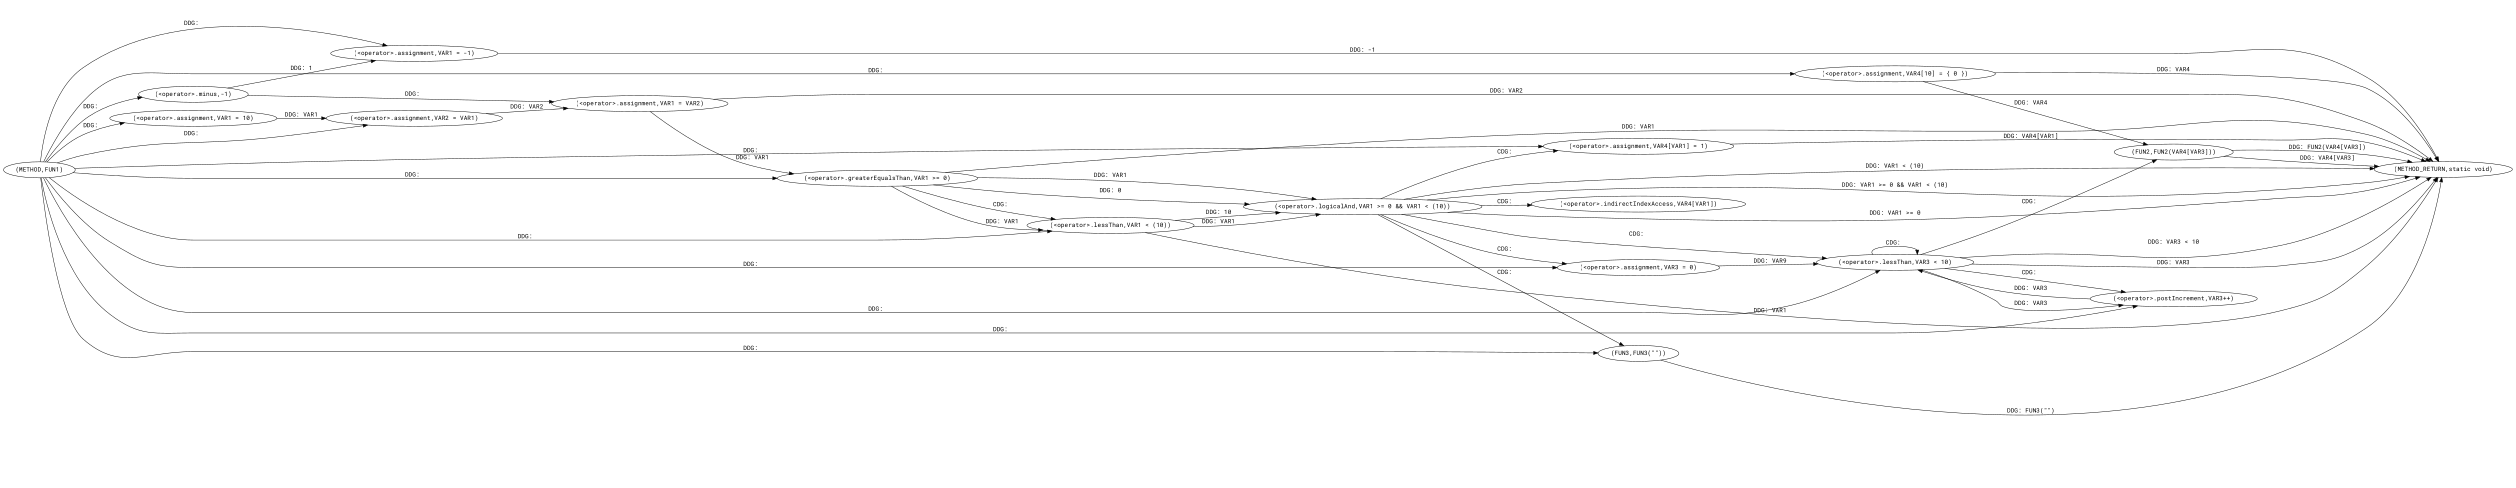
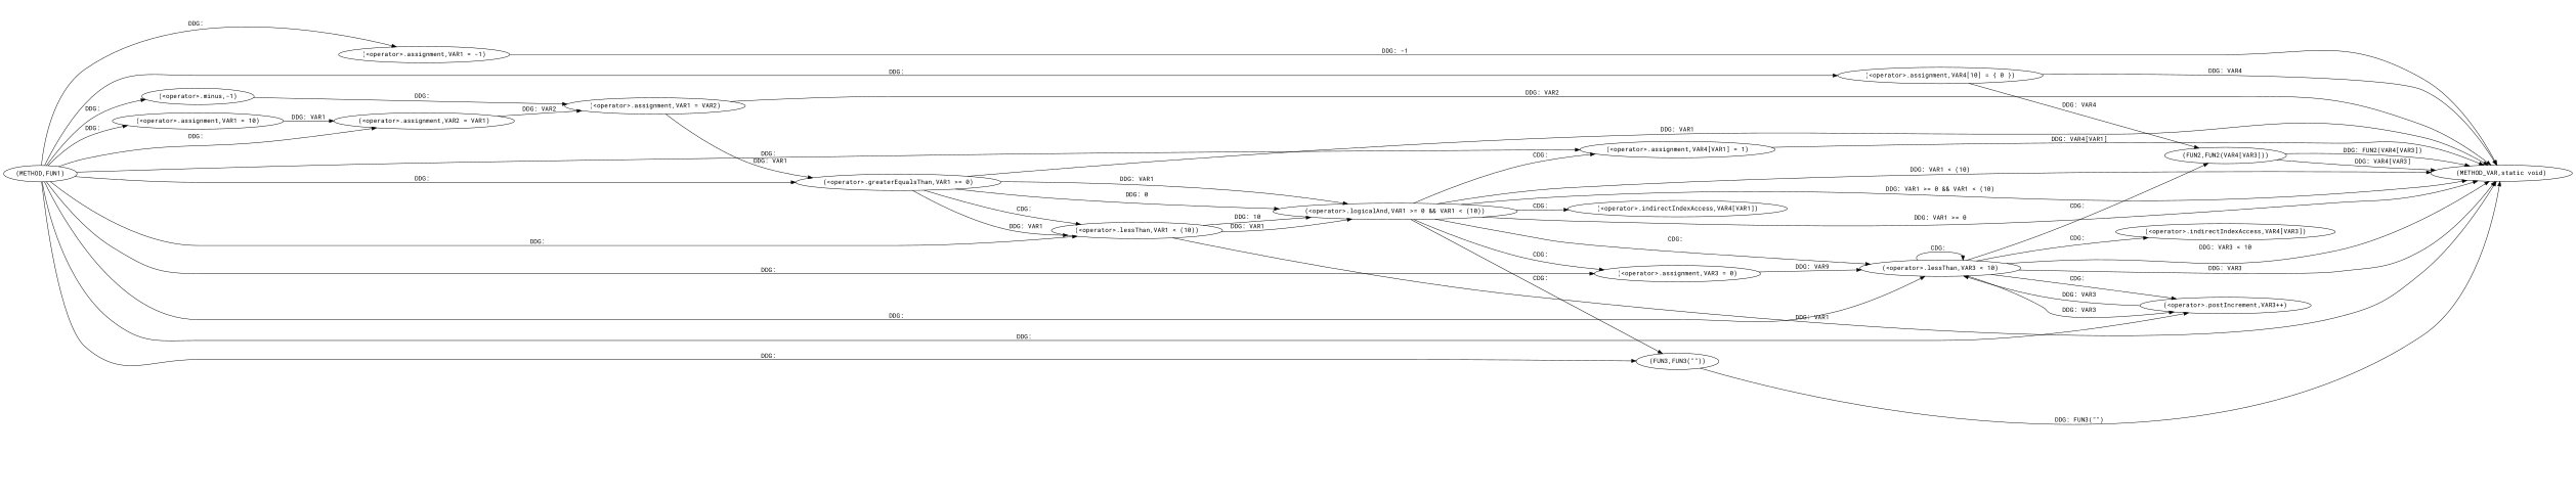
  digraph {
    fontname="Roboto Mono"
    rankdir=LR
    node [fontname="Roboto Mono"]
    edge [fontname="Roboto Mono"]
    n1 [label="(METHOD,FUN1)"]
    n2 [label="(<operator>.assignment,VAR1 = -1)"]
    n3 [label="(<operator>.minus,-1)"]
    n4 [label="(<operator>.assignment,VAR1 = 10)"]
    n5 [label="(<operator>.assignment,VAR2 = VAR1)"]
    n6 [label="(<operator>.assignment,VAR4[10] = { 0 })"]
    n7 [label="(<operator>.greaterEqualsThan,VAR1 >= 0)"]
    n8 [label="(<operator>.lessThan,VAR1 < (10))"]
    n9 [label="(<operator>.assignment,VAR4[VAR1] = 1)"]
    n10 [label="(<operator>.assignment,VAR3 = 0)"]
    n11 [label="(<operator>.lessThan,VAR3 < 10)"]
    n12 [label="(<operator>.postIncrement,VAR3++)"]
    n13 [label="(FUN3,FUN3(\"\"))"]
-   n14 [label="(METHOD_RETURN,static void)"]
+   n14 [label="(METHOD_VAR,static void)"]
    n15 [label="(<operator>.assignment,VAR1 = VAR2)"]
    n16 [label="(FUN2,FUN2(VAR4[VAR3]))"]
    n17 [label="(<operator>.logicalAnd,VAR1 >= 0 && VAR1 < (10))"]
+   n18 [label="(<operator>.indirectIndexAccess,VAR4[VAR3])"]
    n19 [label="(<operator>.indirectIndexAccess,VAR4[VAR1])"]
    n1 -> n2 [label="DDG: "]
    n1 -> n3 [label="DDG: "]
    n1 -> n4 [label="DDG: "]
    n1 -> n5 [label="DDG: "]
    n1 -> n6 [label="DDG: "]
    n1 -> n7 [label="DDG: "]
    n1 -> n8 [label="DDG: "]
    n1 -> n9 [label="DDG: "]
    n1 -> n10 [label="DDG: "]
    n1 -> n11 [label="DDG: "]
    n1 -> n12 [label="DDG: "]
    n1 -> n13 [label="DDG: "]
    n2 -> n14 [label="DDG: -1"]
-   n3 -> n2 [label="DDG: 1"]
    n3 -> n15 [label="DDG: "]
    n4 -> n5 [label="DDG: VAR1"]
    n5 -> n15 [label="DDG: VAR2"]
    n6 -> n14 [label="DDG: VAR4"]
    n6 -> n16 [label="DDG: VAR4"]
    n7 -> n8 [label="DDG: VAR1"]
    n7 -> n8 [label="CDG: "]
    n7 -> n14 [label="DDG: VAR1"]
    n7 -> n17 [label="DDG: VAR1"]
    n7 -> n17 [label="DDG: 0"]
    n8 -> n14 [label="DDG: VAR1"]
    n8 -> n17 [label="DDG: VAR1"]
    n8 -> n17 [label="DDG: 10"]
    n9 -> n14 [label="DDG: VAR4[VAR1]"]
    n10 -> n11 [label="DDG: VAR9"]
    n11 -> n11 [label="CDG: "]
    n11 -> n12 [label="DDG: VAR3"]
    n11 -> n12 [label="CDG: "]
    n11 -> n14 [label="DDG: VAR3 < 10"]
    n11 -> n14 [label="DDG: VAR3"]
    n11 -> n16 [label="CDG: "]
+   n11 -> n18 [label="CDG: "]
    n12 -> n11 [label="DDG: VAR3"]
    n13 -> n14 [label="DDG: FUN3(\"\")"]
    n15 -> n7 [label="DDG: VAR1"]
    n15 -> n14 [label="DDG: VAR2"]
    n16 -> n14 [label="DDG: VAR4[VAR3]"]
    n16 -> n14 [label="DDG: FUN2(VAR4[VAR3])"]
    n17 -> n9 [label="CDG: "]
    n17 -> n10 [label="CDG: "]
    n17 -> n11 [label="CDG: "]
    n17 -> n13 [label="CDG: "]
    n17 -> n14 [label="DDG: VAR1 >= 0 && VAR1 < (10)"]
    n17 -> n14 [label="DDG: VAR1 >= 0"]
    n17 -> n14 [label="DDG: VAR1 < (10)"]
    n17 -> n19 [label="CDG: "]
  }
